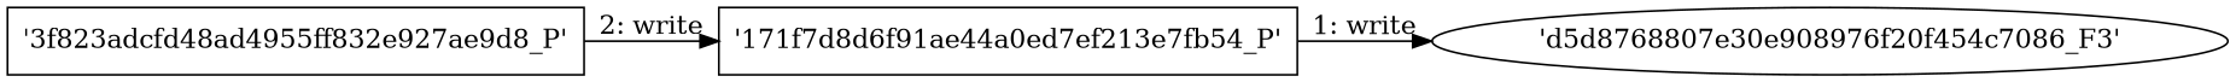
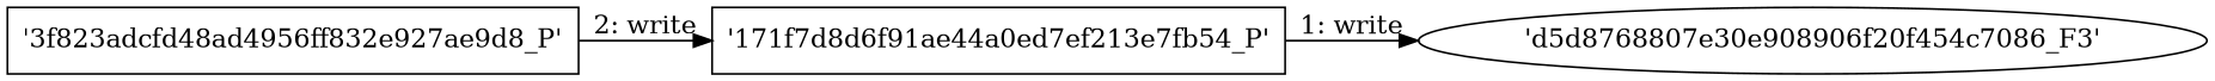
  digraph {
    engine=neato
    fixedsize=false
    fontsize=10
    nodesep=0.3
    rankdir=LR
    ranksep=0
    splines=true
    node [node_type=Process shape=box]
-   "'d5d8768807e30e908906f20f454c7086_F3'" [node_type=file shape=ellipse label="'d5d8768807e30e908976f20f454c7086_F3'"]
+   "'d5d8768807e30e908906f20f454c7086_F3'" [node_type=file shape=ellipse]
    "'171f7d8d6f91ae44a0ed7ef213e7fb54_P'"
-   "'3f823adcfd48ad4956ff832e927ae9d8_P'" [label="'3f823adcfd48ad4955ff832e927ae9d8_P'"]
+   "'3f823adcfd48ad4956ff832e927ae9d8_P'"
    "'171f7d8d6f91ae44a0ed7ef213e7fb54_P'" -> "'d5d8768807e30e908906f20f454c7086_F3'" [label="1: write"]
    "'3f823adcfd48ad4956ff832e927ae9d8_P'" -> "'171f7d8d6f91ae44a0ed7ef213e7fb54_P'" [label="2: write"]
  }
